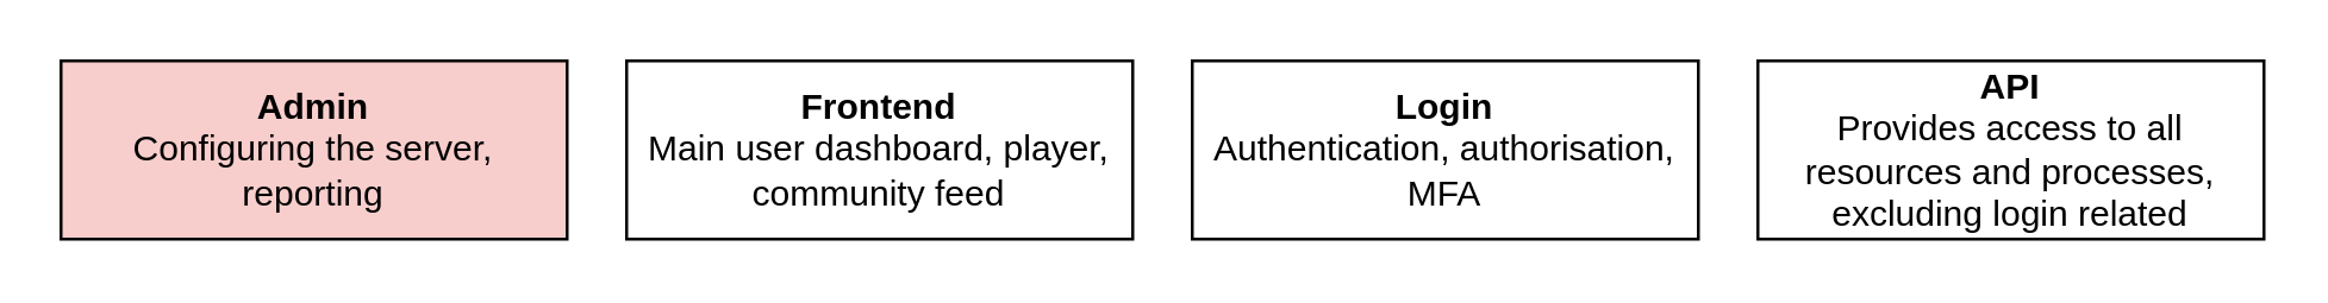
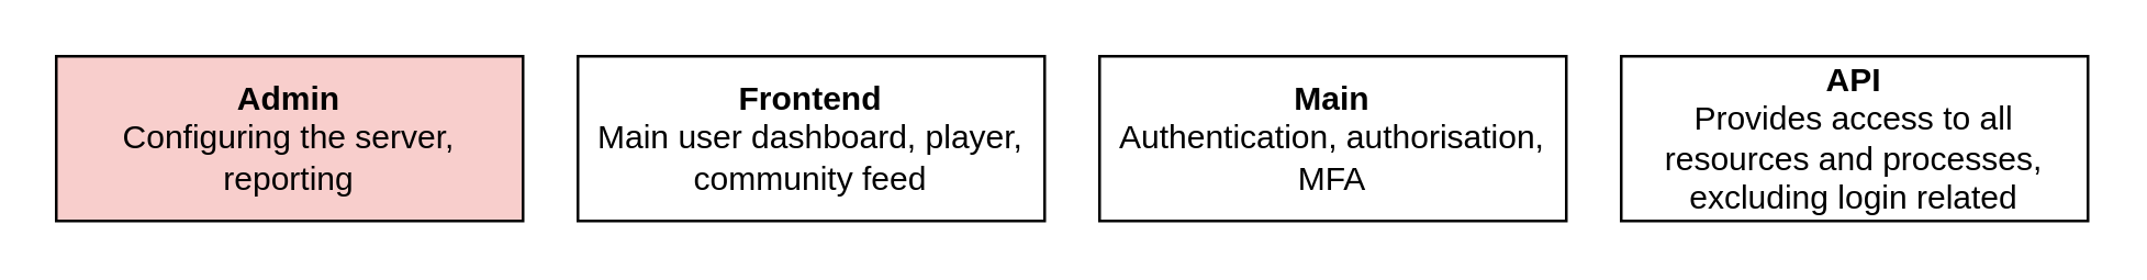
  <mxCell id="0" />
  <mxCell id="1" parent="0" />
  <mxCell id="2" value="&lt;b&gt;Admin&lt;/b&gt;&lt;br&gt;Configuring the server, reporting" style="whiteSpace=wrap;html=1;rounded=0;fillColor=#f8cecc;" vertex="1" parent="1"><mxGeometry x="20" y="20" width="170" height="60" as="geometry" /></mxCell>
  <mxCell id="3" value="&lt;b&gt;Frontend&lt;/b&gt;&lt;br&gt;Main user dashboard, player, community feed" style="rounded=0;whiteSpace=wrap;html=1;" vertex="1" parent="1"><mxGeometry x="210" y="20" width="170" height="60" as="geometry" /></mxCell>
- <mxCell id="4" value="&lt;b&gt;Login&lt;br&gt;&lt;/b&gt;Authentication, authorisation, MFA" style="rounded=0;whiteSpace=wrap;html=1;" vertex="1" parent="1"><mxGeometry x="400" y="20" width="170" height="60" as="geometry" /></mxCell>
+ <mxCell id="4" value="&lt;b&gt;Main&lt;br&gt;&lt;/b&gt;Authentication, authorisation, MFA" style="rounded=0;whiteSpace=wrap;html=1;" vertex="1" parent="1"><mxGeometry x="400" y="20" width="170" height="60" as="geometry" /></mxCell>
  <mxCell id="5" value="&lt;b&gt;API&lt;br&gt;&lt;/b&gt;Provides access to all resources and processes, excluding login related" style="rounded=0;whiteSpace=wrap;html=1;" vertex="1" parent="1"><mxGeometry x="590" y="20" width="170" height="60" as="geometry" /></mxCell>
